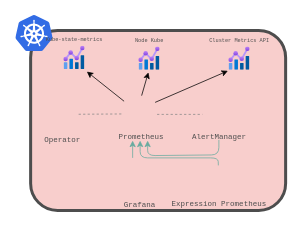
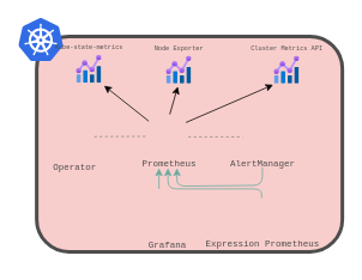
  <mxCell id="0" />
  <mxCell id="1" value="Cluster Kubernetes" parent="0" />
  <mxCell id="2" value="" style="rounded=1;whiteSpace=wrap;html=1;shadow=0;glass=0;sketch=0;fontSize=20;strokeColor=#4D4D4D;strokeWidth=4;fillColor=#f8cecc;gradientDirection=north;" vertex="1" parent="1"><mxGeometry x="40" y="40" width="340" height="240" as="geometry" /></mxCell>
  <mxCell id="3" value="" style="sketch=0;aspect=fixed;html=1;points=[];align=center;image;fontSize=12;image=img/lib/mscae/Kubernetes.svg;rounded=1;shadow=0;glass=0;strokeColor=#4D4D4D;strokeWidth=4;fillColor=none;gradientColor=none;gradientDirection=north;" vertex="1" parent="1"><mxGeometry x="20" y="20" width="50" height="48" as="geometry" /></mxCell>
  <mxCell id="4" value="Prometheus" parent="0" />
- <mxCell id="5" value="&lt;font style=&quot;font-size: 7px&quot;&gt;Node Kube&lt;/font&gt;" style="aspect=fixed;html=1;points=[];align=center;image;fontSize=12;image=img/lib/azure2/management_governance/Metrics.svg;rounded=1;shadow=0;glass=0;labelBackgroundColor=none;sketch=0;fontFamily=Courier New;fontColor=#4D4D4D;strokeColor=#4D4D4D;strokeWidth=2;fillColor=#FFF2CC;gradientColor=none;gradientDirection=north;labelPosition=center;verticalLabelPosition=top;verticalAlign=bottom;" vertex="1" parent="4"><mxGeometry x="184" y="62" width="28.62" height="31" as="geometry" /></mxCell>
+ <mxCell id="5" value="&lt;font style=&quot;font-size: 7px&quot;&gt;Node Exporter&lt;/font&gt;" style="aspect=fixed;html=1;points=[];align=center;image;fontSize=12;image=img/lib/azure2/management_governance/Metrics.svg;rounded=1;shadow=0;glass=0;labelBackgroundColor=none;sketch=0;fontFamily=Courier New;fontColor=#4D4D4D;strokeColor=#4D4D4D;strokeWidth=2;fillColor=#FFF2CC;gradientColor=none;gradientDirection=north;labelPosition=center;verticalLabelPosition=top;verticalAlign=bottom;" vertex="1" parent="4"><mxGeometry x="184" y="62" width="28.62" height="31" as="geometry" /></mxCell>
  <mxCell id="6" value="&lt;font style=&quot;font-size: 7px&quot;&gt;Cluster Metrics API&lt;/font&gt;" style="aspect=fixed;html=1;points=[];align=center;image;fontSize=12;image=img/lib/azure2/management_governance/Metrics.svg;rounded=1;shadow=0;glass=0;labelBackgroundColor=none;sketch=0;fontFamily=Courier New;fontColor=#4D4D4D;strokeColor=#4D4D4D;strokeWidth=2;fillColor=#FFF2CC;gradientColor=none;gradientDirection=north;labelPosition=center;verticalLabelPosition=top;verticalAlign=bottom;" vertex="1" parent="4"><mxGeometry x="304" y="62" width="28.62" height="31" as="geometry" /></mxCell>
  <mxCell id="7" value="&lt;font style=&quot;font-size: 10px&quot;&gt;Operator&lt;/font&gt;" style="shape=image;verticalLabelPosition=bottom;verticalAlign=top;imageAspect=0;image=https://raw.githubusercontent.com/prometheus-operator/prometheus-operator/main/Documentation/logos/prometheus-operator-logo.svg;rounded=0;shadow=0;glass=0;labelBackgroundColor=none;sketch=0;fontFamily=Courier New;fontSize=7;fontColor=#4D4D4D;strokeColor=#4D4D4D;strokeWidth=2;fillColor=#FFFFFF;gradientColor=none;gradientDirection=north;html=1;" vertex="1" parent="4"><mxGeometry x="60" y="130" width="44" height="44" as="geometry" /></mxCell>
  <mxCell id="8" value="&lt;font style=&quot;font-size: 10px&quot;&gt;Grafana&lt;/font&gt;" style="shape=image;verticalLabelPosition=bottom;verticalAlign=top;imageAspect=0;image=https://www.vectorlogo.zone/logos/grafana/grafana-icon.svg;rounded=0;shadow=0;glass=0;labelBackgroundColor=none;sketch=0;fontFamily=Courier New;fontSize=7;fontColor=#4D4D4D;strokeColor=#4D4D4D;strokeWidth=2;fillColor=#FFFFFF;gradientColor=none;gradientDirection=north;html=1;" vertex="1" parent="4"><mxGeometry x="161.62" y="214" width="47" height="47" as="geometry" /></mxCell>
  <mxCell id="9" value="&lt;p&gt;&lt;span style=&quot;font-size: 10px&quot;&gt;AlertManager&lt;/span&gt;&lt;br&gt;&lt;/p&gt;" style="shape=image;verticalLabelPosition=middle;verticalAlign=top;imageAspect=0;image=https://upload.wikimedia.org/wikipedia/commons/3/38/Prometheus_software_logo.svg;rounded=1;shadow=0;glass=0;labelBackgroundColor=none;sketch=0;fontFamily=Courier New;fontSize=26;fontColor=#4D4D4D;strokeColor=#4D4D4D;strokeWidth=2;fillColor=#FFF2CC;gradientColor=none;gradientDirection=north;html=1;labelPosition=center;align=center;" vertex="1" parent="4"><mxGeometry x="269" y="130" width="44" height="44" as="geometry" /></mxCell>
  <mxCell id="10" value="&lt;p&gt;&lt;span style=&quot;font-size: 10px&quot;&gt;Expression Prometheus&lt;/span&gt;&lt;br&gt;&lt;/p&gt;" style="shape=image;verticalLabelPosition=middle;verticalAlign=top;imageAspect=0;image=https://upload.wikimedia.org/wikipedia/commons/3/38/Prometheus_software_logo.svg;rounded=1;shadow=0;glass=0;labelBackgroundColor=none;sketch=0;fontFamily=Courier New;fontSize=26;fontColor=#4D4D4D;strokeColor=#4D4D4D;strokeWidth=2;fillColor=#FFF2CC;gradientColor=none;gradientDirection=north;html=1;labelPosition=center;align=center;" vertex="1" parent="4"><mxGeometry x="269" y="220" width="44" height="44" as="geometry" /></mxCell>
  <mxCell id="11" value="" style="endArrow=none;dashed=1;html=1;strokeWidth=1;rounded=1;sketch=0;fontFamily=Courier New;fontSize=10;fontColor=#4D4D4D;entryX=-0.047;entryY=0.487;entryDx=0;entryDy=0;entryPerimeter=0;strokeColor=#858585;" edge="1" parent="4" source="7" target="12"><mxGeometry width="50" height="50" relative="1" as="geometry"><mxPoint x="120" y="210" as="sourcePoint" /><mxPoint x="170" y="160" as="targetPoint" /></mxGeometry></mxCell>
  <mxCell id="12" value="&lt;p&gt;&lt;span style=&quot;font-size: 10px&quot;&gt;Prometheus&lt;/span&gt;&lt;br&gt;&lt;/p&gt;" style="shape=image;verticalLabelPosition=middle;verticalAlign=top;imageAspect=0;image=https://upload.wikimedia.org/wikipedia/commons/3/38/Prometheus_software_logo.svg;rounded=1;shadow=0;glass=0;labelBackgroundColor=none;sketch=0;fontFamily=Courier New;fontSize=26;fontColor=#4D4D4D;strokeColor=#4D4D4D;strokeWidth=2;fillColor=#FFF2CC;gradientColor=none;gradientDirection=north;html=1;labelPosition=center;align=center;" vertex="1" parent="4"><mxGeometry x="164.62" y="130" width="44" height="44" as="geometry" /></mxCell>
  <mxCell id="13" value="" style="endArrow=none;dashed=1;html=1;strokeWidth=1;rounded=1;sketch=0;fontFamily=Courier New;fontSize=10;fontColor=#4D4D4D;exitX=1;exitY=0.5;exitDx=0;exitDy=0;entryX=0;entryY=0.5;entryDx=0;entryDy=0;strokeColor=#858585;" edge="1" parent="4" source="12" target="9"><mxGeometry width="50" height="50" relative="1" as="geometry"><mxPoint x="120" y="230" as="sourcePoint" /><mxPoint x="170" y="180" as="targetPoint" /></mxGeometry></mxCell>
  <mxCell id="14" value="" style="endArrow=classic;html=1;rounded=1;sketch=0;fontFamily=Courier New;fontSize=10;fontColor=#4D4D4D;strokeColor=#000000;strokeWidth=1;" edge="1" parent="4" source="12"><mxGeometry width="50" height="50" relative="1" as="geometry"><mxPoint x="120" y="230" as="sourcePoint" /><mxPoint x="115" y="95" as="targetPoint" /></mxGeometry></mxCell>
  <mxCell id="15" value="" style="endArrow=classic;html=1;rounded=1;sketch=0;fontFamily=Courier New;fontSize=10;fontColor=#4D4D4D;strokeColor=#000000;strokeWidth=1;" edge="1" parent="4"><mxGeometry width="50" height="50" relative="1" as="geometry"><mxPoint x="188" y="127" as="sourcePoint" /><mxPoint x="197" y="96" as="targetPoint" /></mxGeometry></mxCell>
  <mxCell id="16" value="" style="endArrow=classic;html=1;rounded=1;sketch=0;fontFamily=Courier New;fontSize=10;fontColor=#4D4D4D;strokeColor=#000000;strokeWidth=1;" edge="1" parent="4"><mxGeometry width="50" height="50" relative="1" as="geometry"><mxPoint x="206" y="136" as="sourcePoint" /><mxPoint x="303" y="94" as="targetPoint" /></mxGeometry></mxCell>
  <mxCell id="17" value="" style="endArrow=classic;html=1;rounded=1;sketch=0;fontFamily=Courier New;fontSize=10;fontColor=#4D4D4D;strokeColor=#67AB9F;strokeWidth=1;" edge="1" parent="4"><mxGeometry width="50" height="50" relative="1" as="geometry"><mxPoint x="176" y="210" as="sourcePoint" /><mxPoint x="176" y="187" as="targetPoint" /></mxGeometry></mxCell>
  <mxCell id="18" value="" style="endArrow=classic;html=1;rounded=1;sketch=0;fontFamily=Courier New;fontSize=10;fontColor=#4D4D4D;strokeColor=#67AB9F;strokeWidth=1;" edge="1" parent="4" source="10"><mxGeometry width="50" height="50" relative="1" as="geometry"><mxPoint x="289" y="217" as="sourcePoint" /><mxPoint x="186" y="187" as="targetPoint" /><Array as="points"><mxPoint x="290" y="210" /><mxPoint x="186" y="210" /></Array></mxGeometry></mxCell>
  <mxCell id="19" value="" style="endArrow=classic;html=1;rounded=1;sketch=0;fontFamily=Courier New;fontSize=10;fontColor=#4D4D4D;strokeColor=#67AB9F;strokeWidth=1;" edge="1" parent="4"><mxGeometry width="50" height="50" relative="1" as="geometry"><mxPoint x="291" y="186" as="sourcePoint" /><mxPoint x="196" y="187" as="targetPoint" /><Array as="points"><mxPoint x="291" y="206" /><mxPoint x="196" y="207" /></Array></mxGeometry></mxCell>
  <mxCell id="20" value="Metrics" parent="0" />
  <mxCell id="21" value="&lt;font style=&quot;font-size: 7px&quot;&gt;Kube-state-metrics&lt;/font&gt;" style="aspect=fixed;html=1;points=[];align=center;image;fontSize=12;image=img/lib/azure2/management_governance/Metrics.svg;rounded=1;shadow=0;glass=0;labelBackgroundColor=none;sketch=0;fontFamily=Courier New;fontColor=#4D4D4D;strokeColor=#4D4D4D;strokeWidth=2;fillColor=#FFF2CC;gradientColor=none;gradientDirection=north;labelPosition=center;verticalLabelPosition=top;verticalAlign=bottom;" vertex="1" parent="20"><mxGeometry x="84" y="61" width="28.62" height="31" as="geometry" /></mxCell>
